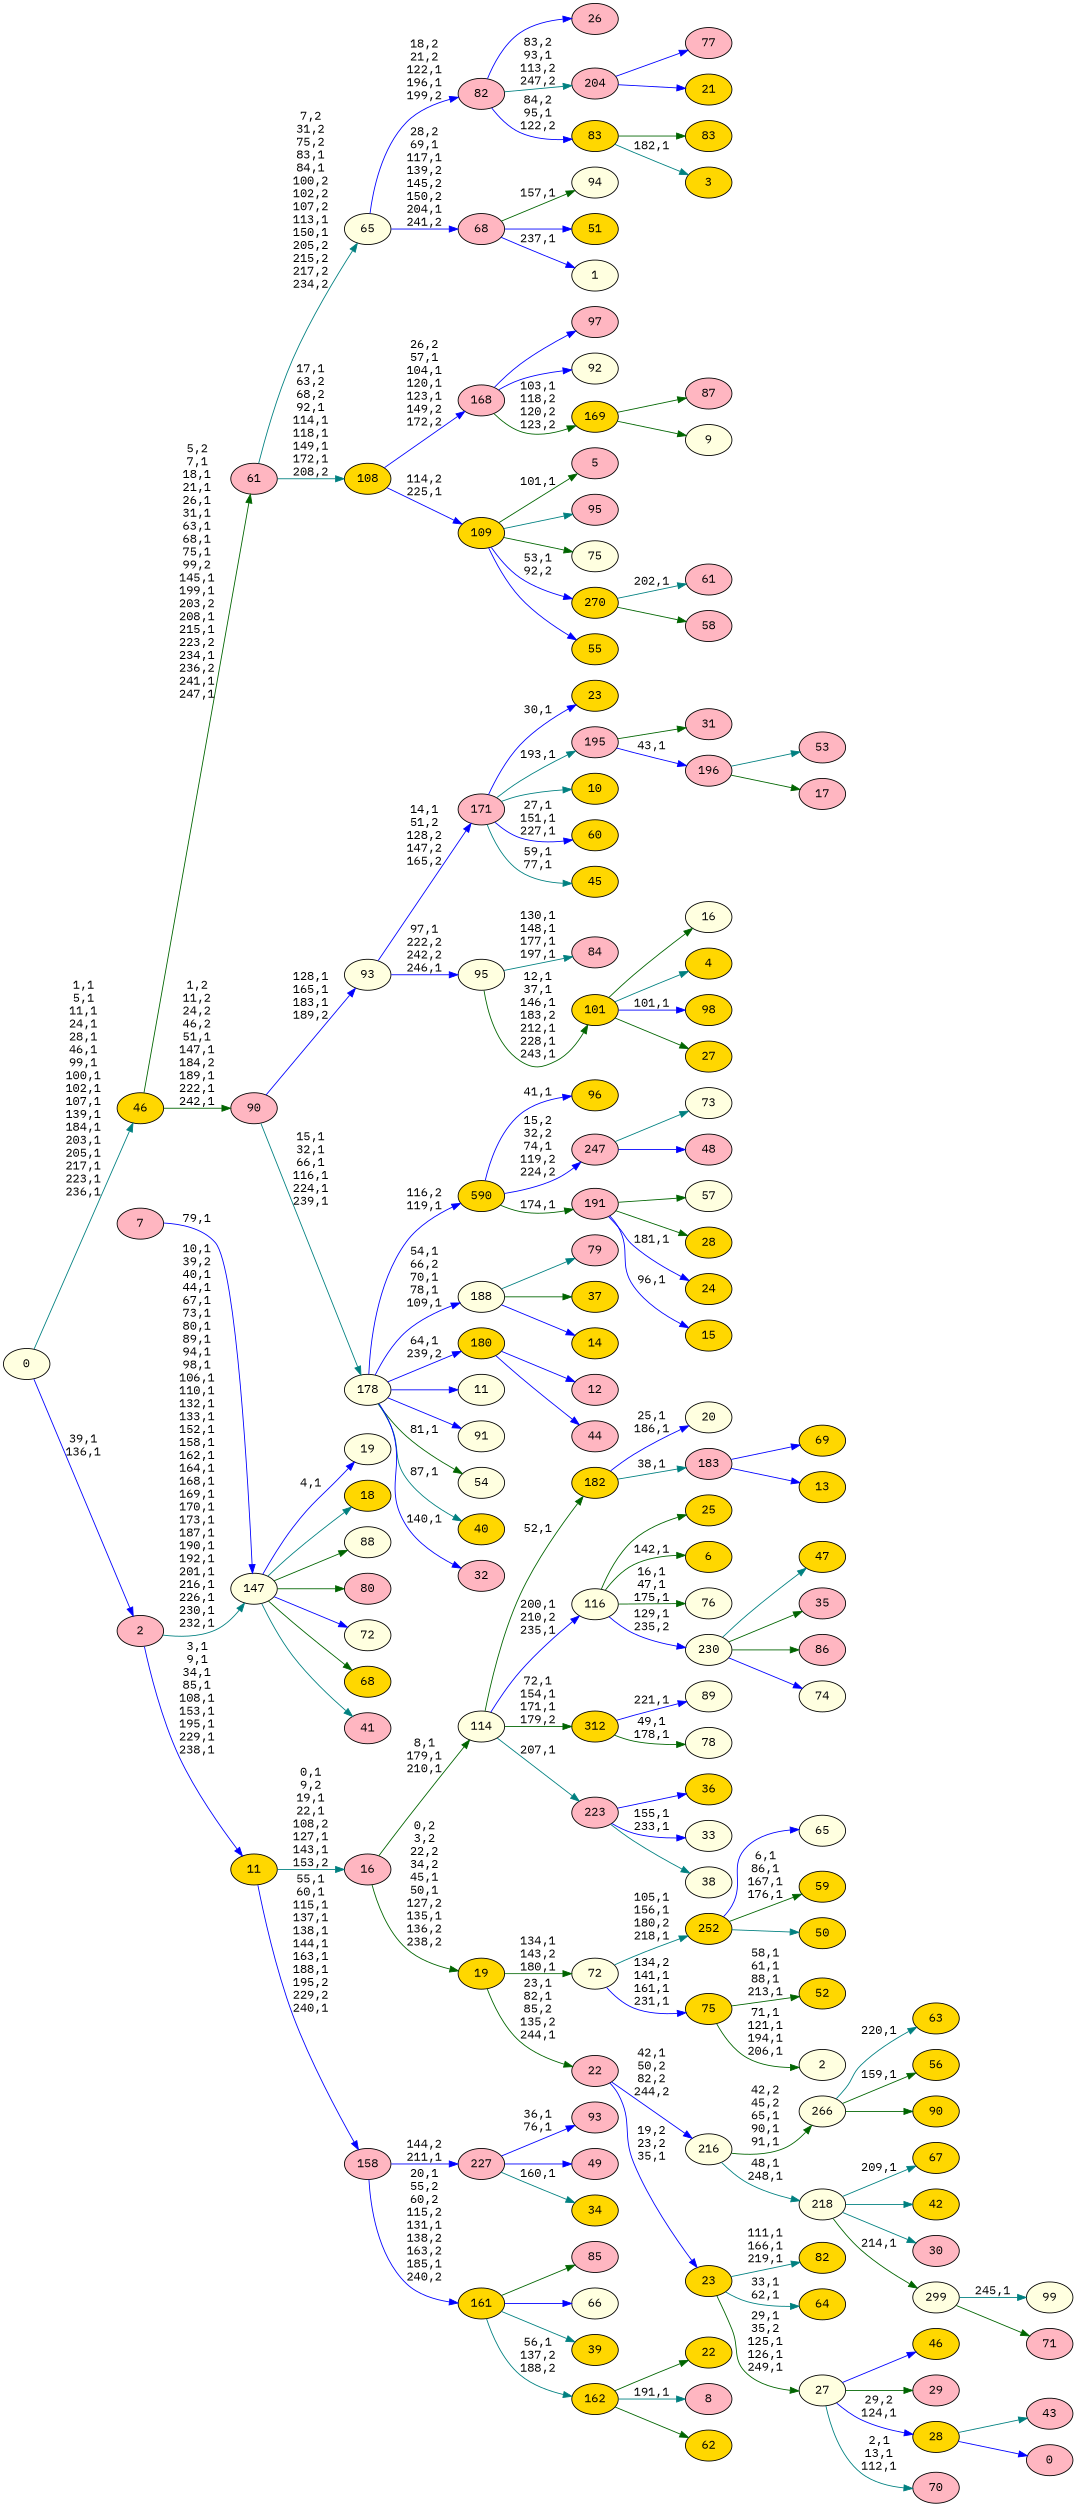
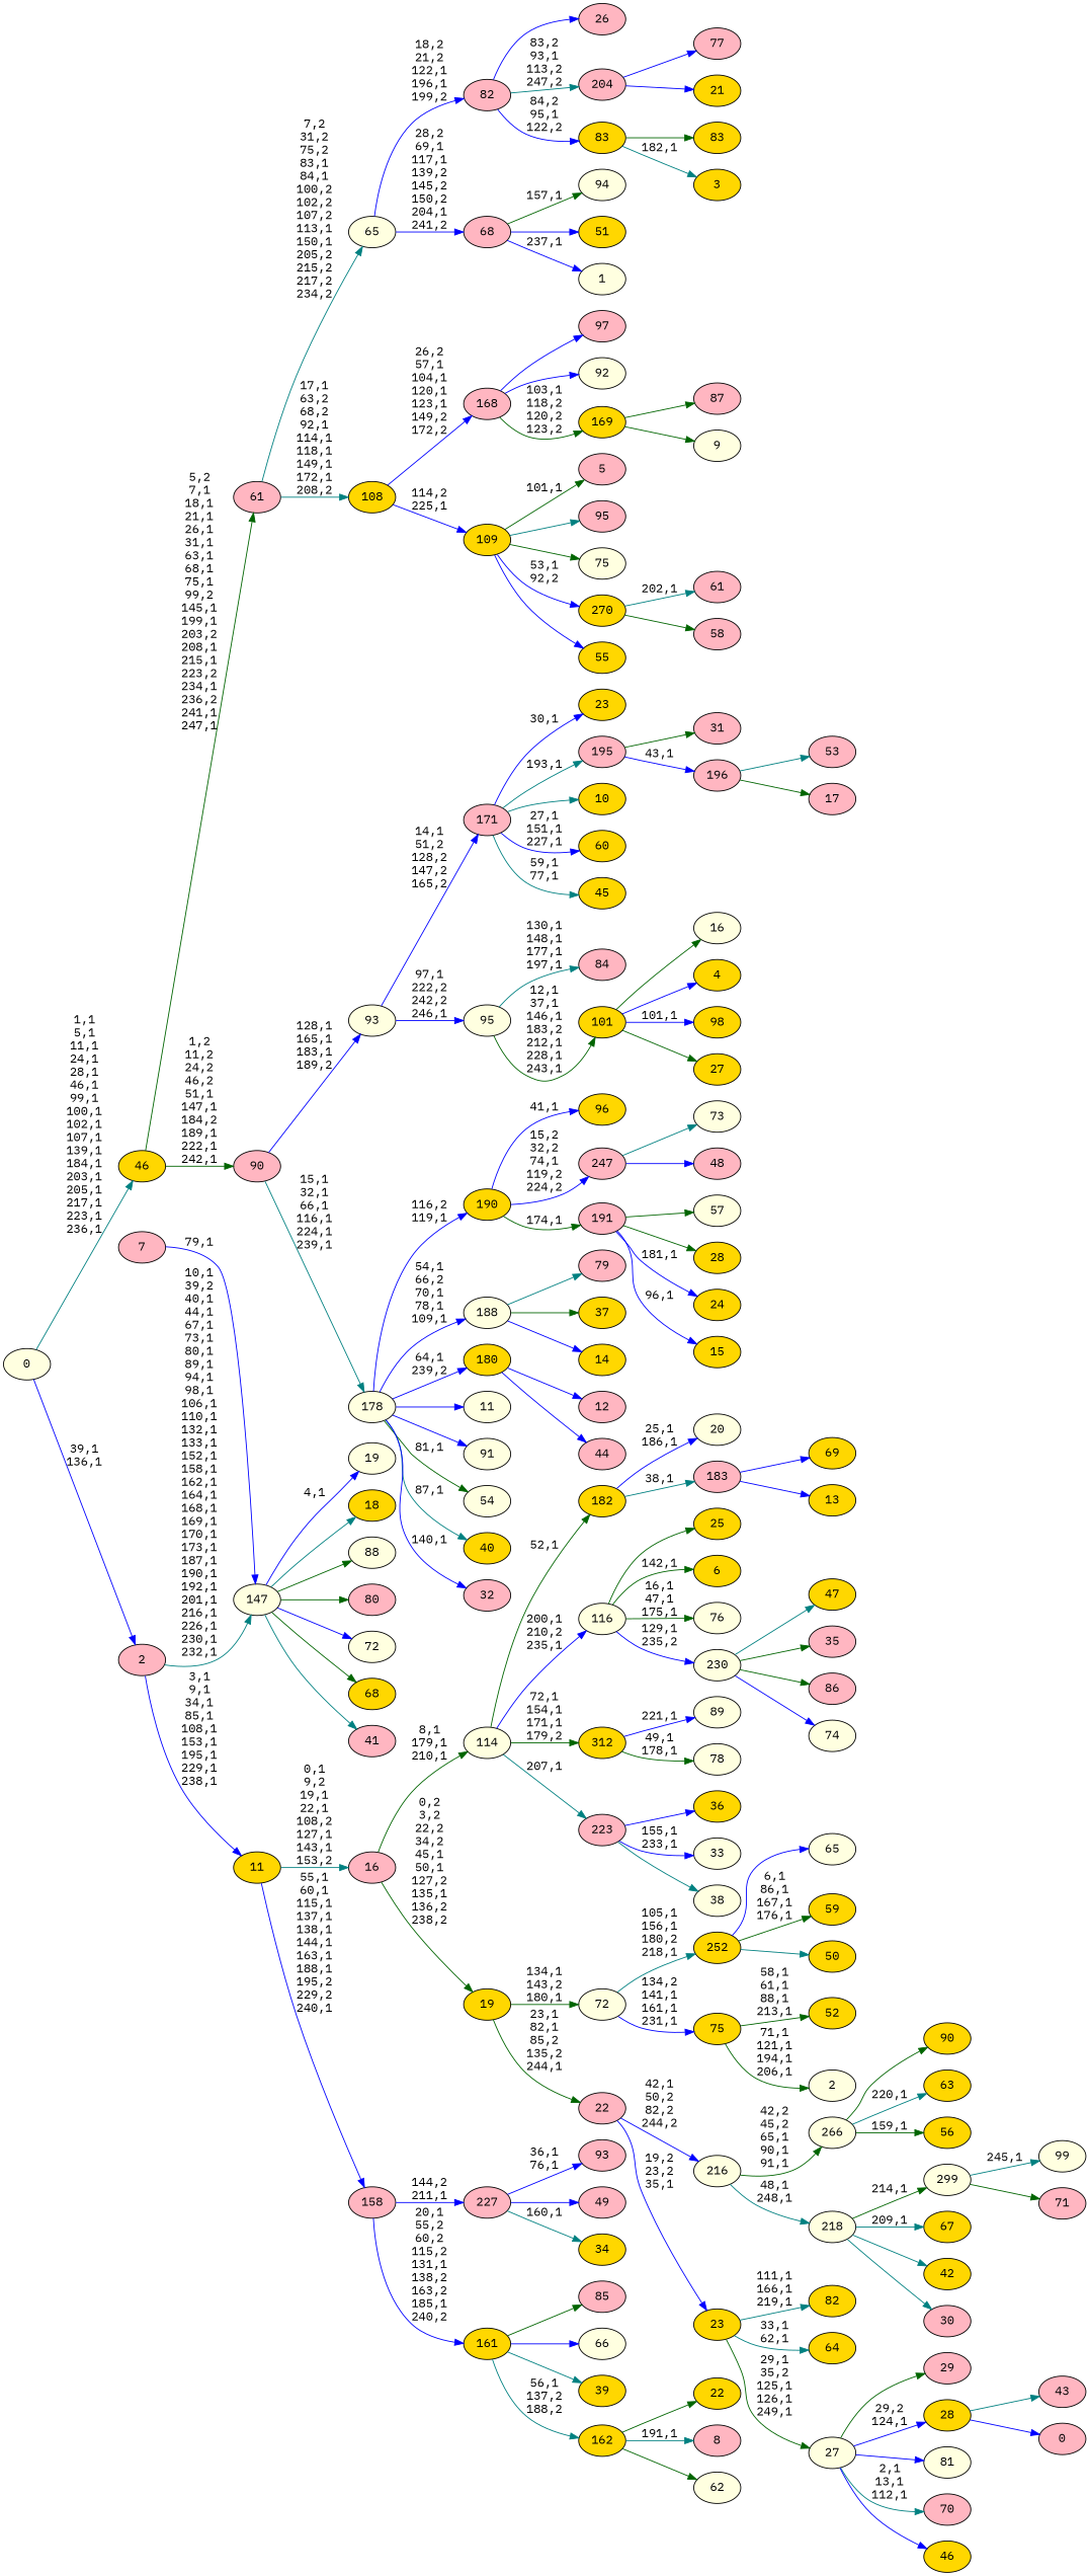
  digraph {
    fontname="IBM Plex Mono"
    rankdir=LR
    node [fillcolor=gold fontname="IBM Plex Mono" style=filled]
    edge [color=blue fontname="IBM Plex Mono"]
    n1 [fillcolor=lightyellow label=99]
    n2 [label=98]
    n3 [fillcolor=lightpink label=97]
    n4 [label=96]
    n5 [fillcolor=lightpink label=95]
    n6 [fillcolor=lightyellow label=94]
    n7 [fillcolor=lightpink label=93]
    n8 [fillcolor=lightyellow label=92]
    n9 [fillcolor=lightyellow label=91]
    n10 [label=90]
    n11 [fillcolor=lightyellow label=89]
    n12 [fillcolor=lightyellow label=88]
    n13 [fillcolor=lightpink label=87]
    n14 [fillcolor=lightpink label=86]
    n15 [fillcolor=lightpink label=85]
    n16 [fillcolor=lightpink label=84]
    n17 [label=83]
    n18 [label=82]
+   n19 [fillcolor=lightyellow label=81]
    n20 [fillcolor=lightpink label=80]
    n21 [fillcolor=lightpink label=79]
    n22 [fillcolor=lightyellow label=78]
    312
    n24 [fillcolor=lightpink label=77]
    n25 [fillcolor=lightyellow label=76]
    n26 [fillcolor=lightyellow label=75]
    n27 [fillcolor=lightyellow label=74]
    n28 [fillcolor=lightyellow label=73]
    n29 [fillcolor=lightyellow label=72]
    n30 [fillcolor=lightpink label=71]
    299 [fillcolor=lightyellow]
    n32 [fillcolor=lightpink label=70]
    n33 [label=69]
    n34 [label=68]
    n35 [label=67]
    n36 [fillcolor=lightyellow label=66]
    n37 [fillcolor=lightyellow label=65]
    n38 [label=64]
    n39 [label=63]
-   n40 [label=62]
+   n40 [fillcolor=lightyellow label=62]
    n41 [fillcolor=lightpink label=61]
    n42 [label=60]
    n43 [label=59]
    n44 [fillcolor=lightpink label=58]
    270
    n46 [fillcolor=lightyellow label=57]
    n47 [label=56]
    266 [fillcolor=lightyellow]
    n49 [label=55]
    n50 [fillcolor=lightyellow label=54]
    n51 [fillcolor=lightpink label=53]
    n52 [label=52]
    n53 [label=51]
    n54 [label=50]
    252
    n56 [fillcolor=lightpink label=49]
    n57 [fillcolor=lightpink label=48]
    247 [fillcolor=lightpink]
    n59 [label=47]
    n60 [label=46]
    n61 [label=45]
    n62 [fillcolor=lightpink label=44]
    n63 [fillcolor=lightpink label=43]
    n64 [label=42]
    n65 [fillcolor=lightpink label=41]
    n66 [label=40]
    n67 [label=39]
    n68 [fillcolor=lightyellow label=38]
    n69 [label=37]
    n70 [label=36]
    n71 [fillcolor=lightpink label=35]
    230 [fillcolor=lightyellow]
    n73 [label=34]
    227 [fillcolor=lightpink]
    n75 [fillcolor=lightyellow label=33]
    223 [fillcolor=lightpink]
    n77 [fillcolor=lightpink label=32]
    n78 [fillcolor=lightpink label=31]
    n79 [fillcolor=lightpink label=30]
    218 [fillcolor=lightyellow]
    216 [fillcolor=lightyellow]
    n82 [fillcolor=lightpink label=29]
    n83 [label=28]
    n84 [label=27]
    n85 [fillcolor=lightpink label=26]
    n86 [label=25]
    n87 [label=24]
    n88 [label=23]
    n89 [label=22]
    n90 [label=21]
    204 [fillcolor=lightpink]
    n92 [fillcolor=lightyellow label=20]
    n93 [fillcolor=lightyellow label=19]
    n94 [label=18]
    n95 [fillcolor=lightpink label=17]
    196 [fillcolor=lightpink]
    195 [fillcolor=lightpink]
    n98 [fillcolor=lightyellow label=16]
    n99 [label=15]
    191 [fillcolor=lightpink]
-   190 [label=590]
+   190
    n102 [label=14]
    188 [fillcolor=lightyellow]
    n104 [label=13]
    183 [fillcolor=lightpink]
    182
    n107 [fillcolor=lightpink label=12]
    180
    n109 [fillcolor=lightyellow label=11]
    178 [fillcolor=lightyellow]
    n111 [label=10]
    171 [fillcolor=lightpink]
    n113 [fillcolor=lightyellow label=9]
    169
    168 [fillcolor=lightpink]
    n116 [fillcolor=lightpink label=8]
    162
    161
    158 [fillcolor=lightpink]
    n120 [fillcolor=lightpink label=7]
    147 [fillcolor=lightyellow]
    n122 [label=6]
    116 [fillcolor=lightyellow]
    114 [fillcolor=lightyellow]
    n125 [fillcolor=lightpink label=5]
    109
    108
    n128 [label=4]
    101
    95 [fillcolor=lightyellow]
    93 [fillcolor=lightyellow]
    90 [fillcolor=lightpink]
    n133 [label=3]
    83
    82 [fillcolor=lightpink]
    n136 [fillcolor=lightyellow label=2]
    75
    72 [fillcolor=lightyellow]
    n139 [fillcolor=lightyellow label=1]
    68 [fillcolor=lightpink]
    65 [fillcolor=lightyellow]
    61 [fillcolor=lightpink]
    46
    n144 [fillcolor=lightpink label=0]
    28
    27 [fillcolor=lightyellow]
    23
    22 [fillcolor=lightpink]
    19
    16 [fillcolor=lightpink]
    11
    2 [fillcolor=lightpink]
    0 [fillcolor=lightyellow]
    312 -> n11 [label="221,1"]
    312 -> n22 [color=darkgreen label="49,1\n178,1"]
    299 -> n1 [color=teal label="245,1"]
    299 -> n30 [color=darkgreen]
    270 -> n41 [color=teal label="202,1"]
    270 -> n44 [color=darkgreen]
    266 -> n10 [color=darkgreen]
    266 -> n39 [color=teal label="220,1"]
    266 -> n47 [color=darkgreen label="159,1"]
    252 -> n37
    252 -> n43 [color=darkgreen label="6,1\n86,1\n167,1\n176,1"]
    252 -> n54 [color=teal]
    247 -> n28 [color=teal]
    247 -> n57
    230 -> n14 [color=darkgreen]
    230 -> n27
    230 -> n59 [color=teal]
    230 -> n71 [color=darkgreen]
    227 -> n7 [label="36,1\n76,1"]
    227 -> n56
    227 -> n73 [color=teal label="160,1"]
    223 -> n68 [color=teal]
    223 -> n70
    223 -> n75 [label="155,1\n233,1"]
    218 -> 299 [color=darkgreen label="214,1"]
    218 -> n35 [color=teal label="209,1"]
    218 -> n64 [color=teal]
    218 -> n79 [color=teal]
    216 -> 266 [color=darkgreen label="42,2\n45,2\n65,1\n90,1\n91,1"]
    216 -> 218 [color=teal label="48,1\n248,1"]
    204 -> n24
    204 -> n90
    196 -> n51 [color=teal]
    196 -> n95 [color=darkgreen]
    195 -> n78 [color=darkgreen]
    195 -> 196 [label="43,1"]
    191 -> n46 [color=darkgreen]
    191 -> n83 [color=darkgreen]
    191 -> n87 [label="181,1"]
    191 -> n99 [label="96,1"]
    190 -> n4 [label="41,1"]
    190 -> 247 [label="15,2\n32,2\n74,1\n119,2\n224,2"]
    190 -> 191 [color=darkgreen label="174,1"]
    188 -> n21 [color=teal]
    188 -> n69 [color=darkgreen]
    188 -> n102
    183 -> n33
    183 -> n104
    182 -> n92 [label="25,1\n186,1"]
    182 -> 183 [color=teal label="38,1"]
    180 -> n62
    180 -> n107
    178 -> n9
    178 -> n50 [color=darkgreen label="81,1"]
    178 -> n66 [color=teal label="87,1"]
    178 -> n77 [label="140,1"]
    178 -> 190 [label="116,2\n119,1"]
    178 -> 188 [label="54,1\n66,2\n70,1\n78,1\n109,1"]
    178 -> 180 [label="64,1\n239,2"]
    178 -> n109
    171 -> n42 [label="27,1\n151,1\n227,1"]
    171 -> n61 [color=teal label="59,1\n77,1"]
    171 -> n88 [label="30,1"]
    171 -> 195 [color=teal label="193,1"]
    171 -> n111 [color=teal]
    169 -> n13 [color=darkgreen]
    169 -> n113 [color=darkgreen]
    168 -> n3
    168 -> n8
    168 -> 169 [color=darkgreen label="103,1\n118,2\n120,2\n123,2"]
    162 -> n40 [color=darkgreen]
    162 -> n89 [color=darkgreen]
    162 -> n116 [color=teal label="191,1"]
    161 -> n15 [color=darkgreen]
    161 -> n36
    161 -> n67 [color=teal]
    161 -> 162 [color=teal label="56,1\n137,2\n188,2"]
    158 -> 227 [label="144,2\n211,1"]
    158 -> 161 [label="20,1\n55,2\n60,2\n115,2\n131,1\n138,2\n163,2\n185,1\n240,2"]
    n120 -> 147 [label="79,1"]
    147 -> n12 [color=darkgreen]
    147 -> n20 [color=darkgreen]
    147 -> n29
    147 -> n34 [color=darkgreen]
    147 -> n65 [color=teal]
    147 -> n93 [label="4,1"]
    147 -> n94 [color=teal]
    116 -> n25 [color=darkgreen label="16,1\n47,1\n175,1"]
    116 -> 230 [label="129,1\n235,2"]
    116 -> n86 [color=darkgreen]
    116 -> n122 [color=darkgreen label="142,1"]
    114 -> 312 [color=darkgreen label="72,1\n154,1\n171,1\n179,2"]
    114 -> 223 [color=teal label="207,1"]
    114 -> 182 [color=darkgreen label="52,1"]
    114 -> 116 [label="200,1\n210,2\n235,1"]
    109 -> n5 [color=teal]
    109 -> n26 [color=darkgreen]
    109 -> 270 [label="53,1\n92,2"]
    109 -> n49
    109 -> n125 [color=darkgreen label="101,1"]
    108 -> 168 [label="26,2\n57,1\n104,1\n120,1\n123,1\n149,2\n172,2"]
    108 -> 109 [label="114,2\n225,1"]
    101 -> n2 [label="101,1"]
    101 -> n84 [color=darkgreen]
    101 -> n98 [color=darkgreen]
-   101 -> n128 [color=teal]
+   101 -> n128
    95 -> n16 [color=teal label="130,1\n148,1\n177,1\n197,1"]
    95 -> 101 [color=darkgreen label="12,1\n37,1\n146,1\n183,2\n212,1\n228,1\n243,1"]
    93 -> 171 [label="14,1\n51,2\n128,2\n147,2\n165,2"]
    93 -> 95 [label="97,1\n222,2\n242,2\n246,1"]
    90 -> 178 [color=teal label="15,1\n32,1\n66,1\n116,1\n224,1\n239,1"]
    90 -> 93 [label="128,1\n165,1\n183,1\n189,2"]
    83 -> n17 [color=darkgreen]
    83 -> n133 [color=teal label="182,1"]
    82 -> n85
    82 -> 204 [color=teal label="83,2\n93,1\n113,2\n247,2"]
    82 -> 83 [label="84,2\n95,1\n122,2"]
    75 -> n52 [color=darkgreen label="58,1\n61,1\n88,1\n213,1"]
    75 -> n136 [color=darkgreen label="71,1\n121,1\n194,1\n206,1"]
    72 -> 252 [color=teal label="105,1\n156,1\n180,2\n218,1"]
    72 -> 75 [label="134,2\n141,1\n161,1\n231,1"]
    68 -> n6 [color=darkgreen label="157,1"]
    68 -> n53
    68 -> n139 [label="237,1"]
    65 -> 82 [label="18,2\n21,2\n122,1\n196,1\n199,2"]
    65 -> 68 [label="28,2\n69,1\n117,1\n139,2\n145,2\n150,2\n204,1\n241,2"]
    61 -> 108 [color=teal label="17,1\n63,2\n68,2\n92,1\n114,1\n118,1\n149,1\n172,1\n208,2"]
    61 -> 65 [color=teal label="7,2\n31,2\n75,2\n83,1\n84,1\n100,2\n102,2\n107,2\n113,1\n150,1\n205,2\n215,2\n217,2\n234,2"]
    46 -> 90 [color=darkgreen label="1,2\n11,2\n24,2\n46,2\n51,1\n147,1\n184,2\n189,1\n222,1\n242,1"]
    46 -> 61 [color=darkgreen label="5,2\n7,1\n18,1\n21,1\n26,1\n31,1\n63,1\n68,1\n75,1\n99,2\n145,1\n199,1\n203,2\n208,1\n215,1\n223,2\n234,1\n236,2\n241,1\n247,1"]
    28 -> n63 [color=teal]
    28 -> n144
+   27 -> n19
    27 -> n32 [color=teal label="2,1\n13,1\n112,1"]
    27 -> n60
    27 -> n82 [color=darkgreen]
    27 -> 28 [label="29,2\n124,1"]
    23 -> n18 [color=teal label="111,1\n166,1\n219,1"]
    23 -> n38 [color=teal label="33,1\n62,1"]
    23 -> 27 [color=darkgreen label="29,1\n35,2\n125,1\n126,1\n249,1"]
    22 -> 216 [label="42,1\n50,2\n82,2\n244,2"]
    22 -> 23 [label="19,2\n23,2\n35,1"]
    19 -> 72 [color=darkgreen label="134,1\n143,2\n180,1"]
    19 -> 22 [color=darkgreen label="23,1\n82,1\n85,2\n135,2\n244,1"]
    16 -> 114 [color=darkgreen label="8,1\n179,1\n210,1"]
    16 -> 19 [color=darkgreen label="0,2\n3,2\n22,2\n34,2\n45,1\n50,1\n127,2\n135,1\n136,2\n238,2"]
    11 -> 158 [label="55,1\n60,1\n115,1\n137,1\n138,1\n144,1\n163,1\n188,1\n195,2\n229,2\n240,1"]
    11 -> 16 [color=teal label="0,1\n9,2\n19,1\n22,1\n108,2\n127,1\n143,1\n153,2"]
    2 -> 147 [color=teal label="10,1\n39,2\n40,1\n44,1\n67,1\n73,1\n80,1\n89,1\n94,1\n98,1\n106,1\n110,1\n132,1\n133,1\n152,1\n158,1\n162,1\n164,1\n168,1\n169,1\n170,1\n173,1\n187,1\n190,1\n192,1\n201,1\n216,1\n226,1\n230,1\n232,1"]
    2 -> 11 [label="3,1\n9,1\n34,1\n85,1\n108,1\n153,1\n195,1\n229,1\n238,1"]
    0 -> 46 [color=teal label="1,1\n5,1\n11,1\n24,1\n28,1\n46,1\n99,1\n100,1\n102,1\n107,1\n139,1\n184,1\n203,1\n205,1\n217,1\n223,1\n236,1"]
    0 -> 2 [label="39,1\n136,1"]
  }
